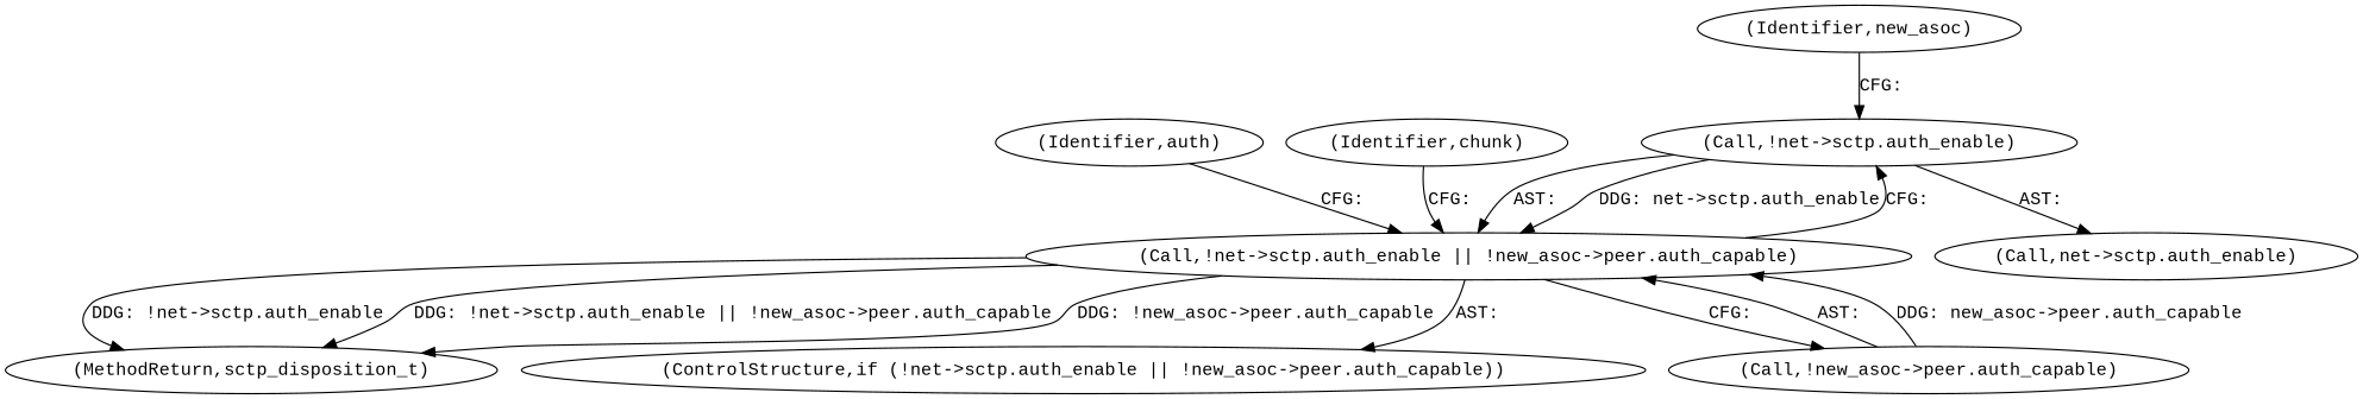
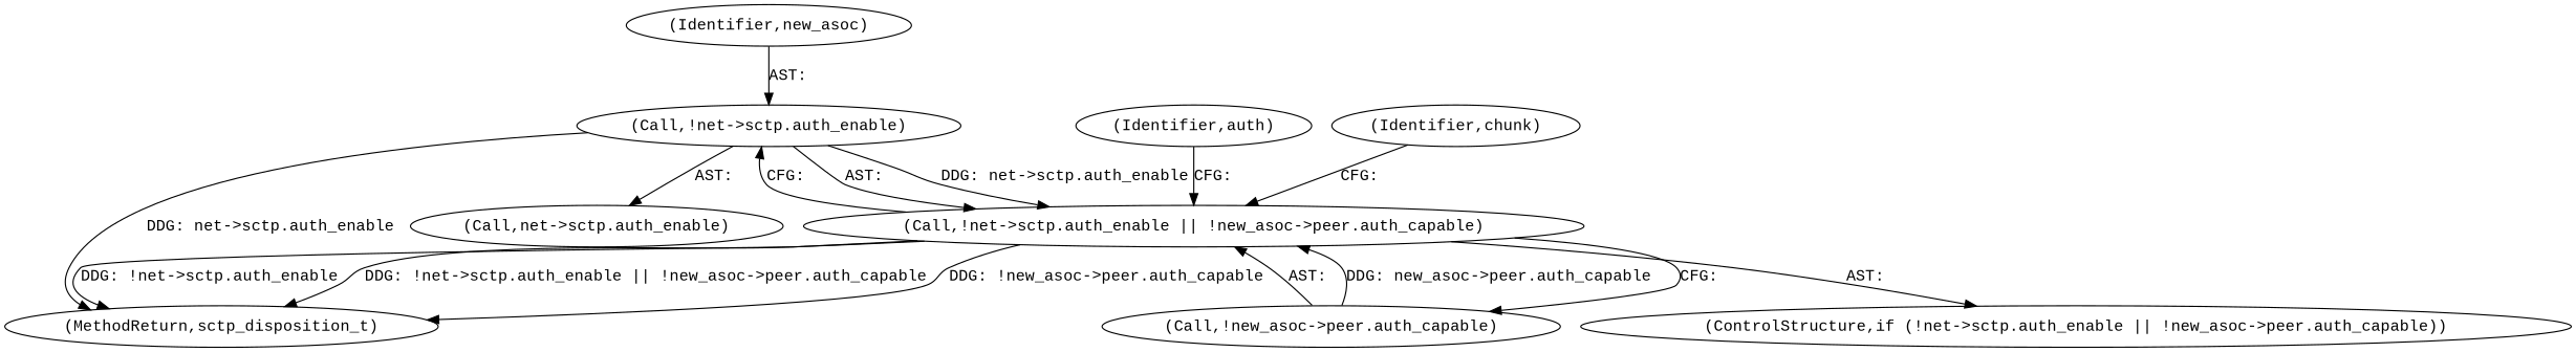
  digraph {
    fontname="Liberation Mono"
    node [fontname="Liberation Mono"]
    edge [fontname="Liberation Mono"]
    n1 [label="(Call,!net->sctp.auth_enable)"]
    n2 [label="(Call,!net->sctp.auth_enable || !new_asoc->peer.auth_capable)"]
    n3 [label="(Call,net->sctp.auth_enable)"]
    n4 [label="(MethodReturn,sctp_disposition_t)"]
    n5 [label="(ControlStructure,if (!net->sctp.auth_enable || !new_asoc->peer.auth_capable))"]
    n6 [label="(Call,!new_asoc->peer.auth_capable)"]
    n7 [label="(Identifier,auth)"]
    n8 [label="(Identifier,chunk)"]
    n9 [label="(Identifier,new_asoc)"]
    n1 -> n2 [label="AST: "]
    n1 -> n2 [label="DDG: net->sctp.auth_enable"]
    n1 -> n3 [label="AST: "]
+   n1 -> n4 [label="DDG: net->sctp.auth_enable"]
    n2 -> n1 [label="CFG: "]
    n2 -> n4 [label="DDG: !net->sctp.auth_enable"]
    n2 -> n4 [label="DDG: !net->sctp.auth_enable || !new_asoc->peer.auth_capable"]
    n2 -> n4 [label="DDG: !new_asoc->peer.auth_capable"]
    n2 -> n5 [label="AST: "]
    n2 -> n6 [label="CFG: "]
    n6 -> n2 [label="AST: "]
    n6 -> n2 [label="DDG: new_asoc->peer.auth_capable"]
    n7 -> n2 [label="CFG: "]
    n8 -> n2 [label="CFG: "]
-   n9 -> n1 [label="CFG: "]
+   n9 -> n1 [label="AST: "]
  }
